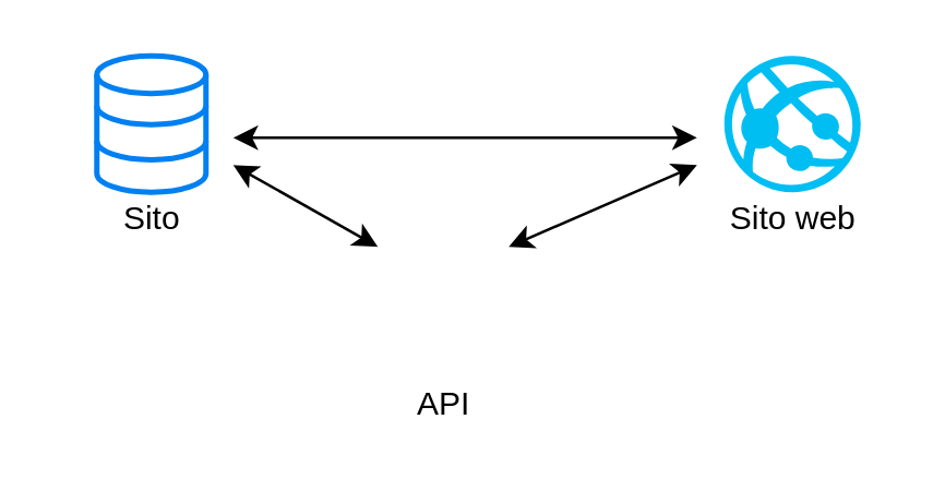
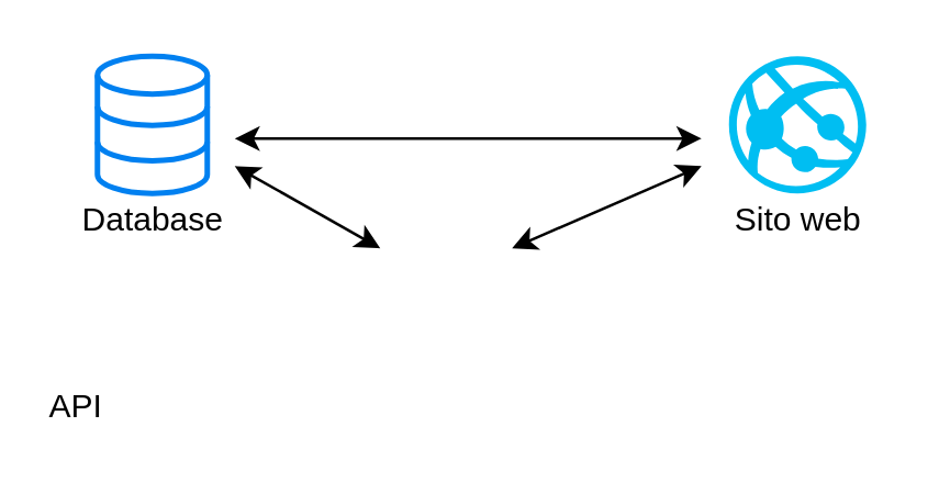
  <mxCell id="0" />
  <mxCell id="1" parent="0" />
  <mxCell id="2" value="" style="verticalLabelPosition=bottom;html=1;verticalAlign=top;align=center;strokeColor=none;fillColor=#00BEF2;shape=mxgraph.azure.azure_website;pointerEvents=1;" vertex="1" parent="1"><mxGeometry x="265" y="20" width="50" height="50" as="geometry" /></mxCell>
  <mxCell id="3" value="" style="html=1;verticalLabelPosition=bottom;align=center;labelBackgroundColor=#ffffff;verticalAlign=top;strokeWidth=2;strokeColor=#0080F0;shadow=0;dashed=0;shape=mxgraph.ios7.icons.data;" vertex="1" parent="1"><mxGeometry x="35" y="20" width="40" height="50" as="geometry" /></mxCell>
  <mxCell id="4" value="" style="shape=image;html=1;verticalAlign=top;verticalLabelPosition=bottom;labelBackgroundColor=#ffffff;imageAspect=0;aspect=fixed;image=https://cdn0.iconfinder.com/data/icons/glyphpack/47/wrench-128.png" vertex="1" parent="1"><mxGeometry x="138" y="90" width="48" height="48" as="geometry" /></mxCell>
  <mxCell id="5" value="Sito web" style="text;html=1;align=center;verticalAlign=middle;resizable=0;points=[];autosize=1;" vertex="1" parent="1"><mxGeometry x="260" y="70" width="60" height="20" as="geometry" /></mxCell>
- <mxCell id="6" value="Sito" style="text;html=1;align=center;verticalAlign=middle;resizable=0;points=[];autosize=1;" vertex="1" parent="1"><mxGeometry x="20" y="70" width="70" height="20" as="geometry" /></mxCell>
- <mxCell id="7" value="API" style="text;html=1;align=center;verticalAlign=middle;resizable=0;points=[];autosize=1;" vertex="1" parent="1"><mxGeometry x="147" y="138" width="30" height="20" as="geometry" /></mxCell>
+ <mxCell id="6" value="Database" style="text;html=1;align=center;verticalAlign=middle;resizable=0;points=[];autosize=1;" vertex="1" parent="1"><mxGeometry x="20" y="70" width="70" height="20" as="geometry" /></mxCell>
+ <mxCell id="7" value="API" style="text;html=1;align=center;verticalAlign=middle;resizable=0;points=[];autosize=1;" vertex="1" parent="1"><mxGeometry x="12" y="138" width="30" height="20" as="geometry" /></mxCell>
  <mxCell id="8" value="" style="endArrow=classic;startArrow=classic;html=1;exitX=1;exitY=0;exitDx=0;exitDy=0;" edge="1" parent="1" source="4"><mxGeometry width="50" height="50" relative="1" as="geometry"><mxPoint x="205" y="110" as="sourcePoint" /><mxPoint x="255" y="60" as="targetPoint" /></mxGeometry></mxCell>
  <mxCell id="9" value="" style="endArrow=classic;startArrow=classic;html=1;" edge="1" parent="1"><mxGeometry width="50" height="50" relative="1" as="geometry"><mxPoint x="85" y="50" as="sourcePoint" /><mxPoint x="255" y="50" as="targetPoint" /></mxGeometry></mxCell>
  <mxCell id="10" value="" style="endArrow=classic;startArrow=classic;html=1;exitX=0;exitY=0;exitDx=0;exitDy=0;" edge="1" parent="1" source="4"><mxGeometry width="50" height="50" relative="1" as="geometry"><mxPoint x="65" y="160" as="sourcePoint" /><mxPoint x="85" y="60" as="targetPoint" /></mxGeometry></mxCell>
